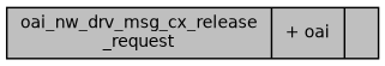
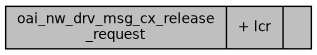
  digraph {
    rankdir=LR
-   n1 [color=black fillcolor=grey75 fontcolor=black fontname=Helvetica fontsize=10 height=0.2 label="{oai_nw_drv_msg_cx_release\l_request\n|+ oai\l|}" shape=record style=filled width=0.4]
+   n1 [color=black fillcolor=grey75 fontcolor=black fontname=Helvetica fontsize=10 height=0.2 label="{oai_nw_drv_msg_cx_release\l_request\n|+ lcr\l|}" shape=record style=filled width=0.4]
  }
